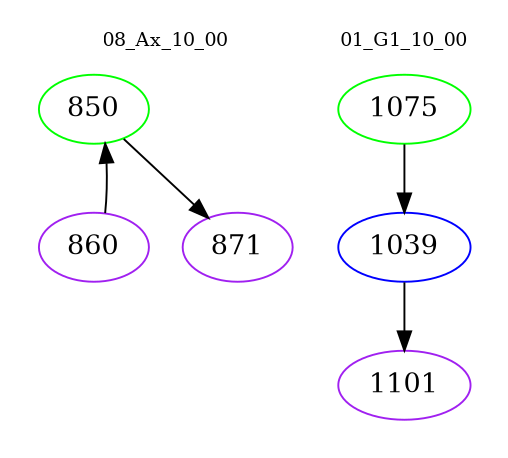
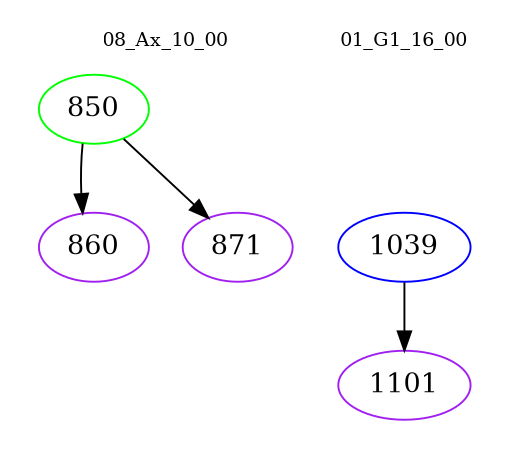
  digraph {
    node [color=purple]
    edge [color=black]
    n1 [color=green label=850]
    n2 [label=860]
    n3 [label=871]
-   n4 [color=green label=1075]
    n5 [color=blue label=1039]
    n6 [label=1101]
    subgraph cluster_1 {
      color=white
      fontsize=10
      label="08_Ax_10_00"
      n1
      n2
      n3
    }
    subgraph cluster_2 {
      color=white
      fontsize=10
-     label="01_G1_10_00"
-     n4
+     label="01_G1_16_00"
      n5
      n6
    }
-   n2 -> n1
+   n1 -> n2
    n1 -> n3
-   n4 -> n5
    n5 -> n6
  }
